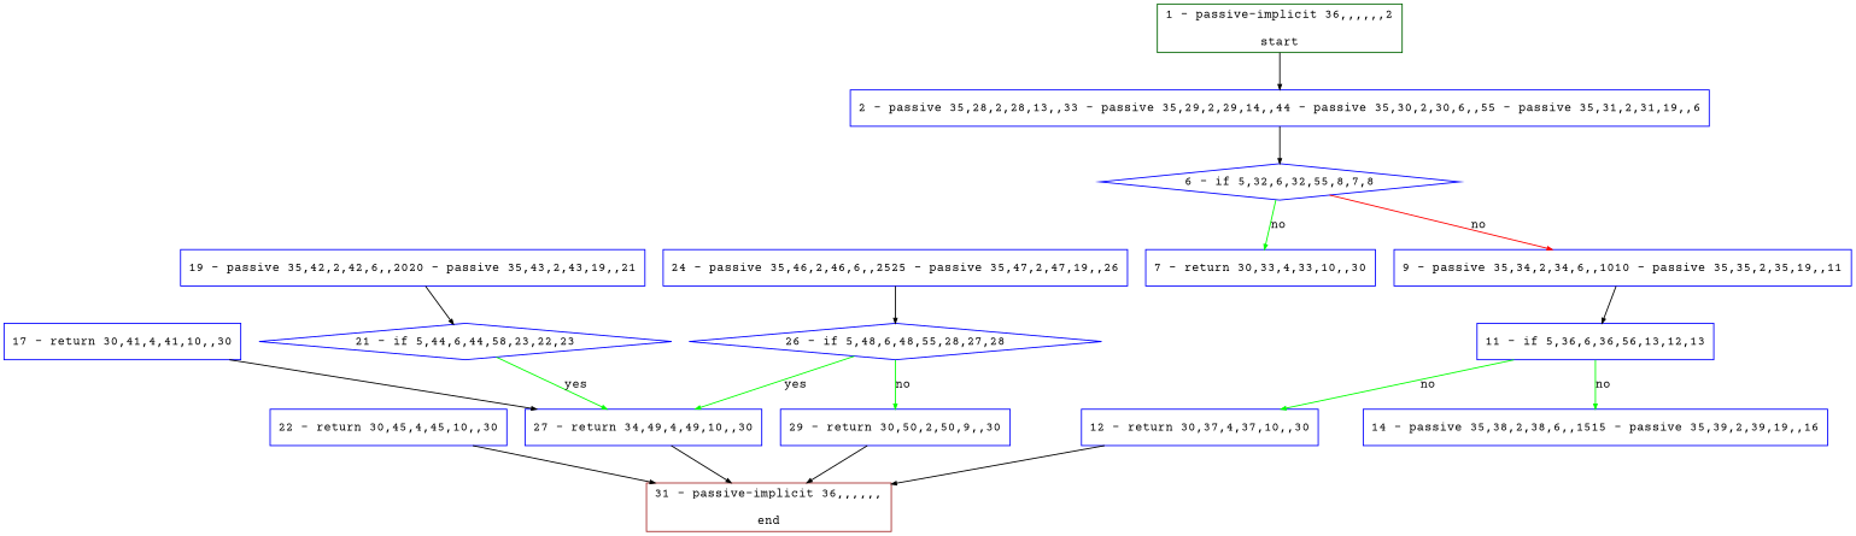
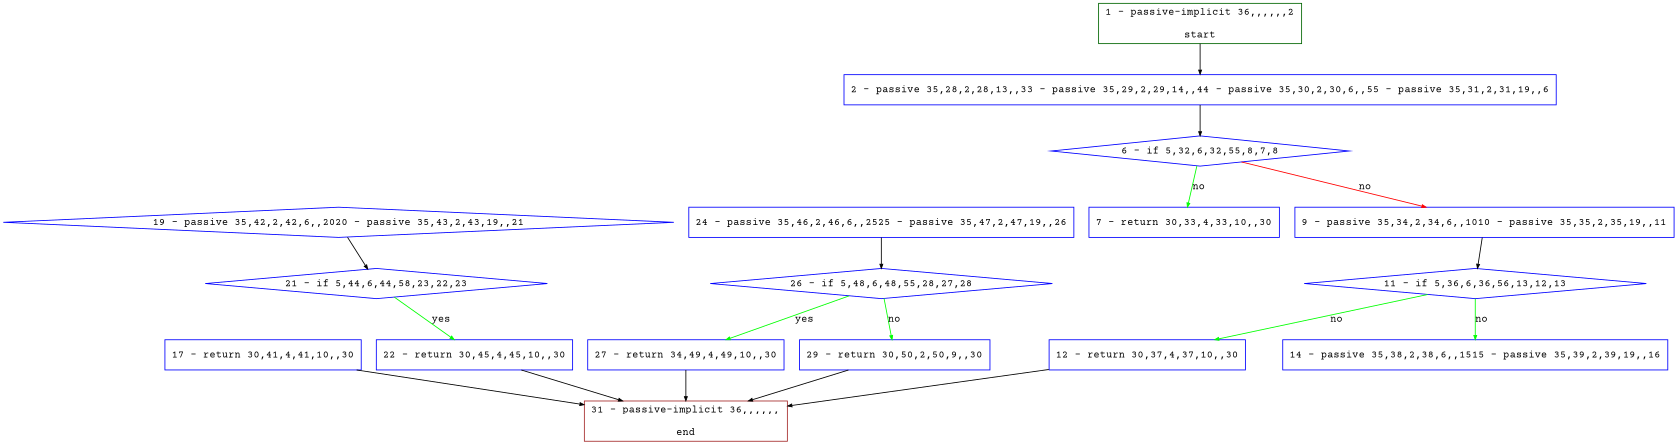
  digraph {
    bgcolor=white
    compound=true
    fillcolor="#FFFFCC"
    fontname="Courier Prime"
    fontsize=12
    pack=true
    packmode=clust
    style="rounded,filled"
    node [color="#0000ff" compound=true fillcolor="#ffffff" fixedsize=false fontname="Courier Prime" fontsize=12 node_initialized=no shape=box style=filled]
    edge [arrowhead=normal arrowsize=0.5 arrowtail=none color="#000000" compound=true dir=forward fontcolor=black fontname="Courier Prime" fontsize=12]
    n1 [label="2 - passive 35,28,2,28,13,,33 - passive 35,29,2,29,14,,44 - passive 35,30,2,30,6,,55 - passive 35,31,2,31,19,,6"]
    n2 [label="6 - if 5,32,6,32,55,8,7,8" shape=diamond]
    n3 [label="7 - return 30,33,4,33,10,,30"]
    n4 [label="9 - passive 35,34,2,34,6,,1010 - passive 35,35,2,35,19,,11"]
    n5 [color="#006400" label="1 - passive-implicit 36,,,,,,2\n\nstart"]
-   n6 [label="11 - if 5,36,6,36,56,13,12,13"]
+   n6 [label="11 - if 5,36,6,36,56,13,12,13" shape=diamond]
    n7 [color="#a52a2a" label="31 - passive-implicit 36,,,,,,\n\nend"]
    n8 [label="12 - return 30,37,4,37,10,,30"]
    n9 [label="14 - passive 35,38,2,38,6,,1515 - passive 35,39,2,39,19,,16"]
    n10 [label="17 - return 30,41,4,41,10,,30"]
-   n11 [label="19 - passive 35,42,2,42,6,,2020 - passive 35,43,2,43,19,,21"]
+   n11 [label="19 - passive 35,42,2,42,6,,2020 - passive 35,43,2,43,19,,21" shape=diamond]
    n12 [label="21 - if 5,44,6,44,58,23,22,23" shape=diamond]
    n13 [label="22 - return 30,45,4,45,10,,30"]
    n14 [label="24 - passive 35,46,2,46,6,,2525 - passive 35,47,2,47,19,,26"]
    n15 [label="26 - if 5,48,6,48,55,28,27,28" shape=diamond]
    n16 [label="27 - return 34,49,4,49,10,,30"]
    n17 [label="29 - return 30,50,2,50,9,,30"]
    n1 -> n2
    n2 -> n3 [color="#00ff00" label=no]
    n2 -> n4 [color="#ff0000" label=no]
    n4 -> n6
    n5 -> n1
    n6 -> n8 [color="#00ff00" label=no]
    n6 -> n9 [color="#00ff00" label=no]
    n8 -> n7
-   n10 -> n16
+   n10 -> n7
    n11 -> n12
-   n12 -> n16 [color="#00ff00" label=yes]
+   n12 -> n13 [color="#00ff00" label=yes]
    n13 -> n7
    n14 -> n15
    n15 -> n16 [color="#00ff00" label=yes]
    n15 -> n17 [color="#00ff00" label=no]
    n16 -> n7
    n17 -> n7
  }
